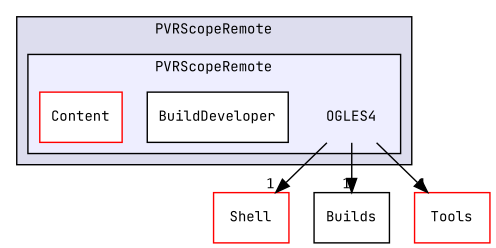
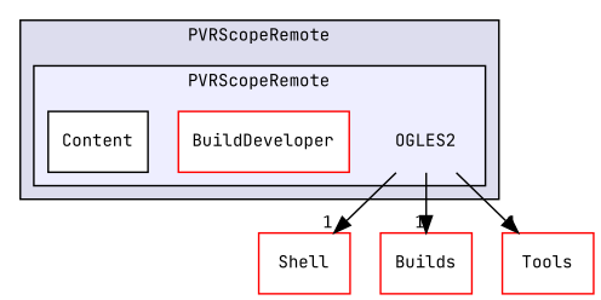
  digraph {
    compound=true
    fontname="JetBrains Mono"
    node [fontname="JetBrains Mono" fontsize=10 shape=box color=red fillcolor=white style=filled]
    edge [headlabel=1 labeldistance=1.5 labelfontname=Helvetica labelfontsize=10 fontname="JetBrains Mono"]
-   n1 [label=OGLES4 shape=plaintext color="" fillcolor="" style=""]
-   n2 [color=black label=BuildDeveloper]
-   n3 [label=Content]
+   n1 [label=OGLES2 shape=plaintext color="" fillcolor="" style=""]
+   n2 [label=BuildDeveloper]
+   n3 [color=black label=Content]
    n4 [label=Shell]
-   n5 [color=black label=Builds]
+   n5 [label=Builds]
    n6 [label=Tools]
    subgraph cluster_1 {
      bgcolor="#ddddee"
      fontsize=10
      label=PVRScopeRemote
      pencolor=black
      subgraph cluster_2 {
        bgcolor="#eeeeff"
        fontsize=10
        pencolor=black
        n1
        n2
        n3
      }
    }
    n1 -> n4
    n1 -> n5
    n1 -> n6
  }
